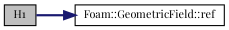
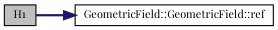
  digraph {
    rankdir=LR
    fontname="Playfair Display"
    node [color=black fontname="Playfair Display" fontsize=10 shape=record]
    n1 [fillcolor=grey75 fontcolor=black height=0.2 label=H1 style=filled width=0.4]
-   n2 [height=0.2 label="Foam::GeometricField::ref" width=0.4]
+   n2 [height=0.2 label="GeometricField::GeometricField::ref" width=0.4]
    n1 -> n2 [color=midnightblue fontname="Playfair Display" fontsize=10 labelfontname=Helvetica labelfontsize=10 style=bold]
  }
